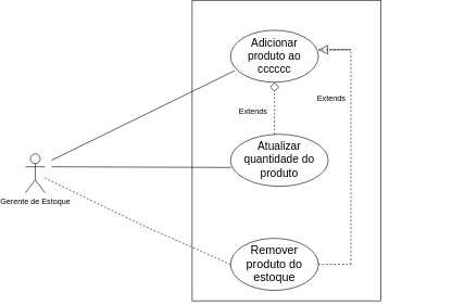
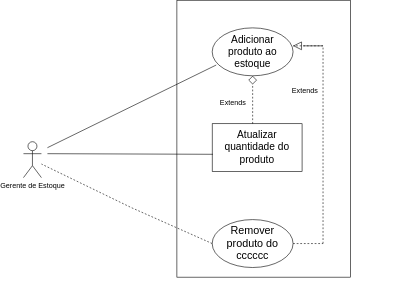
  <mxCell id="0" />
  <mxCell id="1" parent="0" />
  <mxCell id="2" value="Gerente de Estoque&lt;br&gt;" style="shape=umlActor;verticalLabelPosition=bottom;verticalAlign=top;html=1;outlineConnect=0;" vertex="1" parent="1"><mxGeometry x="20" y="210" width="30" height="60" as="geometry" /></mxCell>
  <mxCell id="3" value="cccccc" style="rounded=0;whiteSpace=wrap;html=1;rotation=90;" vertex="1" parent="1"><mxGeometry x="190" y="60" width="462.18" height="290" as="geometry" /></mxCell>
- <mxCell id="4" value="&lt;font style=&quot;font-size: 17px;&quot;&gt;Adicionar produto ao cccccc&lt;/font&gt;" style="ellipse;whiteSpace=wrap;html=1;fontSize=13;" vertex="1" parent="1"><mxGeometry x="335.01" y="20" width="134.99" height="80" as="geometry" /></mxCell>
- <mxCell id="5" value="&lt;font style=&quot;font-size: 17px;&quot;&gt;Atualizar quantidade do produto&lt;/font&gt;" style="ellipse;whiteSpace=wrap;html=1;" vertex="1" parent="1"><mxGeometry x="335.01" y="180" width="150" height="80" as="geometry" /></mxCell>
- <mxCell id="6" value="&lt;font style=&quot;font-size: 18px;&quot;&gt;Remover produto do estoque&lt;/font&gt;" style="ellipse;whiteSpace=wrap;html=1;" vertex="1" parent="1"><mxGeometry x="335.01" y="340" width="134.99" height="80" as="geometry" /></mxCell>
+ <mxCell id="4" value="&lt;font style=&quot;font-size: 17px;&quot;&gt;Adicionar produto ao estoque&lt;/font&gt;" style="ellipse;whiteSpace=wrap;html=1;fontSize=13;" vertex="1" parent="1"><mxGeometry x="335.01" y="20" width="134.99" height="80" as="geometry" /></mxCell>
+ <mxCell id="5" value="&lt;font style=&quot;font-size: 17px;&quot;&gt;Atualizar quantidade do produto&lt;/font&gt;" style="whiteSpace=wrap;html=1;rounded=0;" vertex="1" parent="1"><mxGeometry x="335.01" y="180" width="150" height="80" as="geometry" /></mxCell>
+ <mxCell id="6" value="&lt;font style=&quot;font-size: 18px;&quot;&gt;Remover produto do cccccc&lt;/font&gt;" style="ellipse;whiteSpace=wrap;html=1;" vertex="1" parent="1"><mxGeometry x="335.01" y="340" width="134.99" height="80" as="geometry" /></mxCell>
  <mxCell id="7" value="" style="endArrow=none;html=1;rounded=0;entryX=0.05;entryY=0.775;entryDx=0;entryDy=0;entryPerimeter=0;" edge="1" parent="1" target="4"><mxGeometry width="50" height="50" relative="1" as="geometry"><mxPoint x="60" y="220" as="sourcePoint" /><mxPoint x="410" y="190" as="targetPoint" /><Array as="points" /></mxGeometry></mxCell>
  <mxCell id="8" value="" style="endArrow=none;html=1;rounded=0;exitX=0.008;exitY=0.638;exitDx=0;exitDy=0;exitPerimeter=0;" edge="1" parent="1" source="5"><mxGeometry width="50" height="50" relative="1" as="geometry"><mxPoint x="330" y="230" as="sourcePoint" /><mxPoint x="60" y="230" as="targetPoint" /><Array as="points"><mxPoint x="60" y="230" /></Array></mxGeometry></mxCell>
  <mxCell id="9" value="" style="endArrow=none;html=1;rounded=0;exitX=0;exitY=0.5;exitDx=0;exitDy=0;dashed=1;" edge="1" parent="1" source="6" target="2"><mxGeometry width="50" height="50" relative="1" as="geometry"><mxPoint x="360" y="240" as="sourcePoint" /><mxPoint x="410" y="190" as="targetPoint" /><Array as="points"><mxPoint x="200" y="320" /></Array></mxGeometry></mxCell>
  <mxCell id="10" value="" style="endArrow=diamond;dashed=1;endFill=0;endSize=12;html=1;rounded=0;exitX=0.45;exitY=0;exitDx=0;exitDy=0;entryX=0.5;entryY=1;entryDx=0;entryDy=0;exitPerimeter=0;" edge="1" parent="1" source="5" target="4"><mxGeometry width="160" relative="1" as="geometry"><mxPoint x="260" y="100" as="sourcePoint" /><mxPoint x="420" y="100" as="targetPoint" /></mxGeometry></mxCell>
  <mxCell id="11" value="" style="endArrow=none;dashed=1;html=1;rounded=0;exitX=1;exitY=0.5;exitDx=0;exitDy=0;" edge="1" parent="1" source="6"><mxGeometry width="50" height="50" relative="1" as="geometry"><mxPoint x="480" y="380" as="sourcePoint" /><mxPoint x="520" y="380" as="targetPoint" /></mxGeometry></mxCell>
  <mxCell id="12" value="" style="endArrow=none;dashed=1;html=1;rounded=0;entryX=1;entryY=0.375;entryDx=0;entryDy=0;entryPerimeter=0;" edge="1" parent="1" target="4"><mxGeometry width="50" height="50" relative="1" as="geometry"><mxPoint x="520" y="380" as="sourcePoint" /><mxPoint x="535.01" y="290" as="targetPoint" /><Array as="points"><mxPoint x="520" y="50" /></Array></mxGeometry></mxCell>
  <mxCell id="13" value="" style="endArrow=block;dashed=1;endFill=0;endSize=12;html=1;rounded=0;" edge="1" parent="1"><mxGeometry width="160" relative="1" as="geometry"><mxPoint x="490" y="50" as="sourcePoint" /><mxPoint x="470" y="50" as="targetPoint" /><Array as="points"><mxPoint x="520" y="50" /></Array></mxGeometry></mxCell>
  <mxCell id="14" value="Extends" style="text;html=1;strokeColor=none;fillColor=none;align=center;verticalAlign=middle;whiteSpace=wrap;rounded=0;" vertex="1" parent="1"><mxGeometry x="460" y="110" width="60" height="30" as="geometry" /></mxCell>
  <mxCell id="15" value="Extends" style="text;html=1;strokeColor=none;fillColor=none;align=center;verticalAlign=middle;whiteSpace=wrap;rounded=0;" vertex="1" parent="1"><mxGeometry x="340" y="130" width="60" height="30" as="geometry" /></mxCell>
